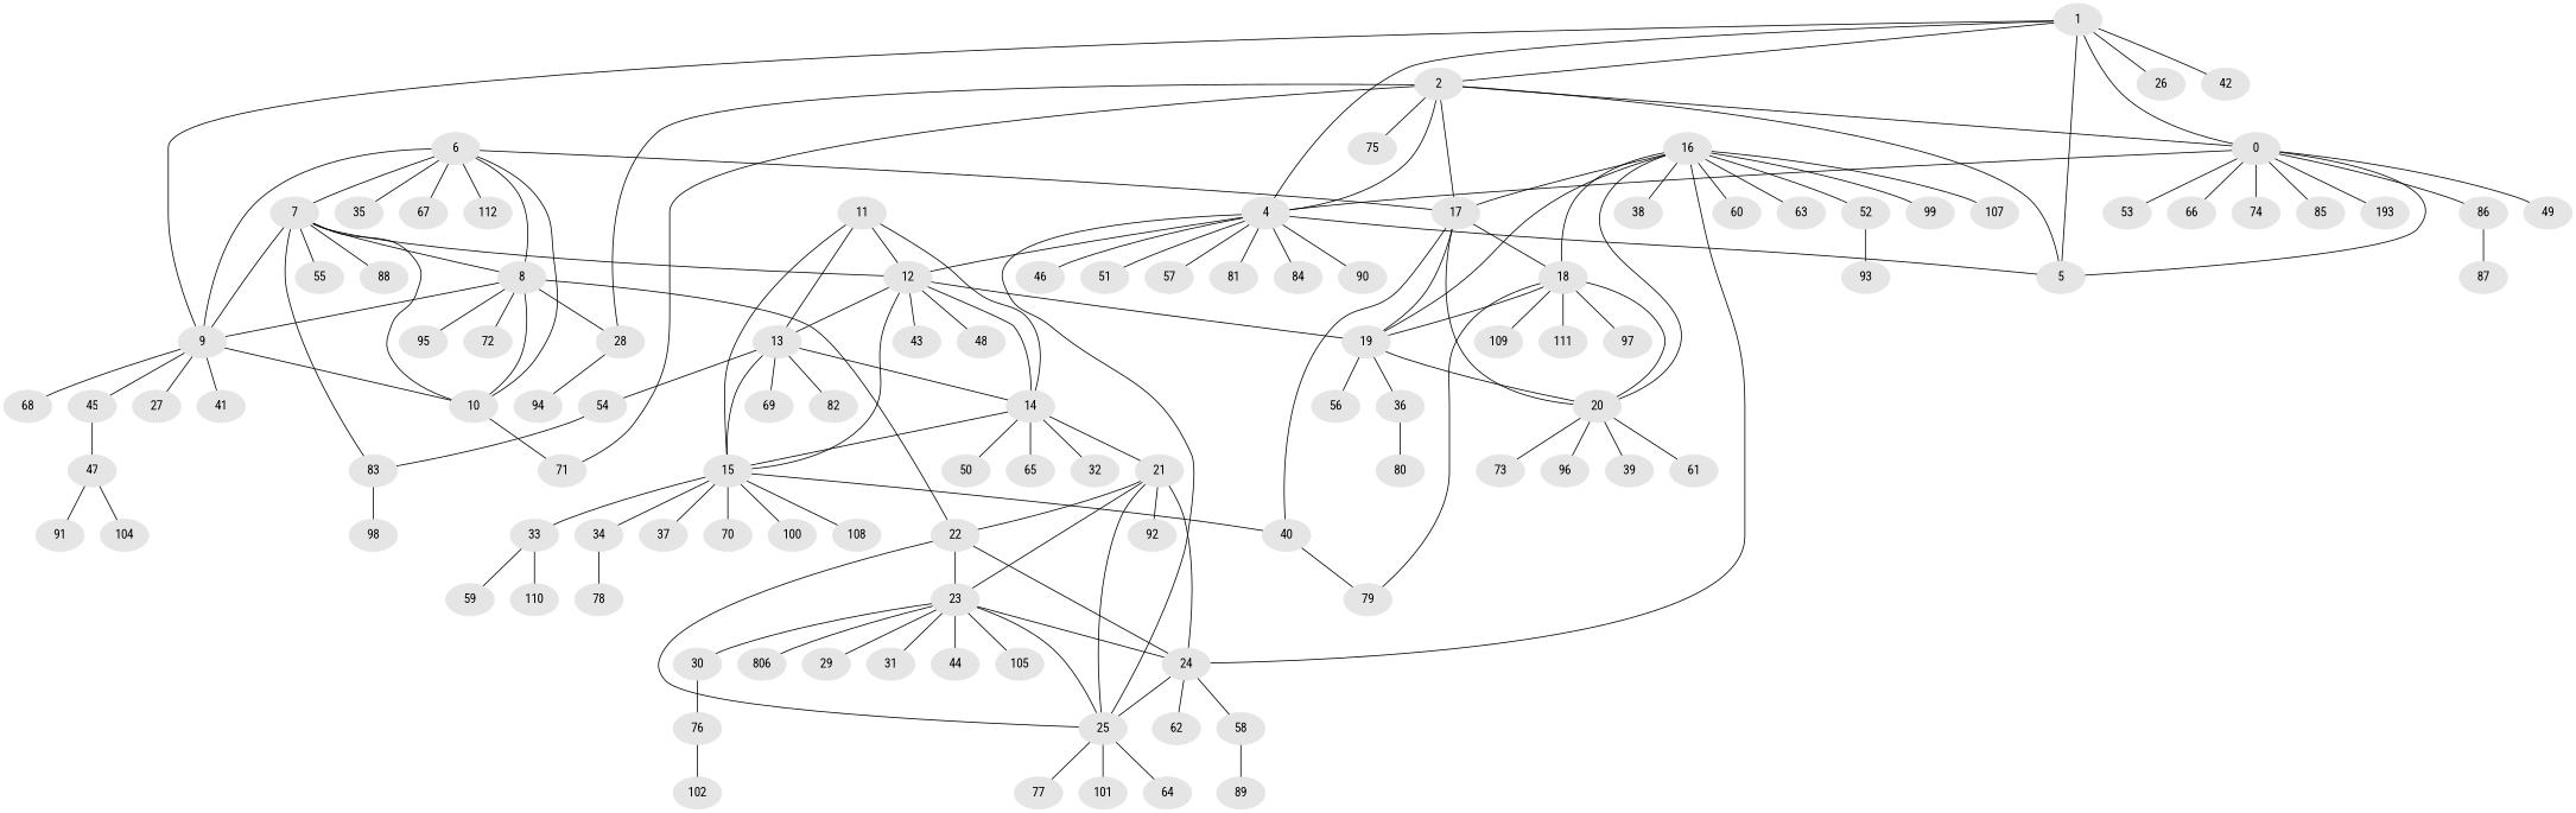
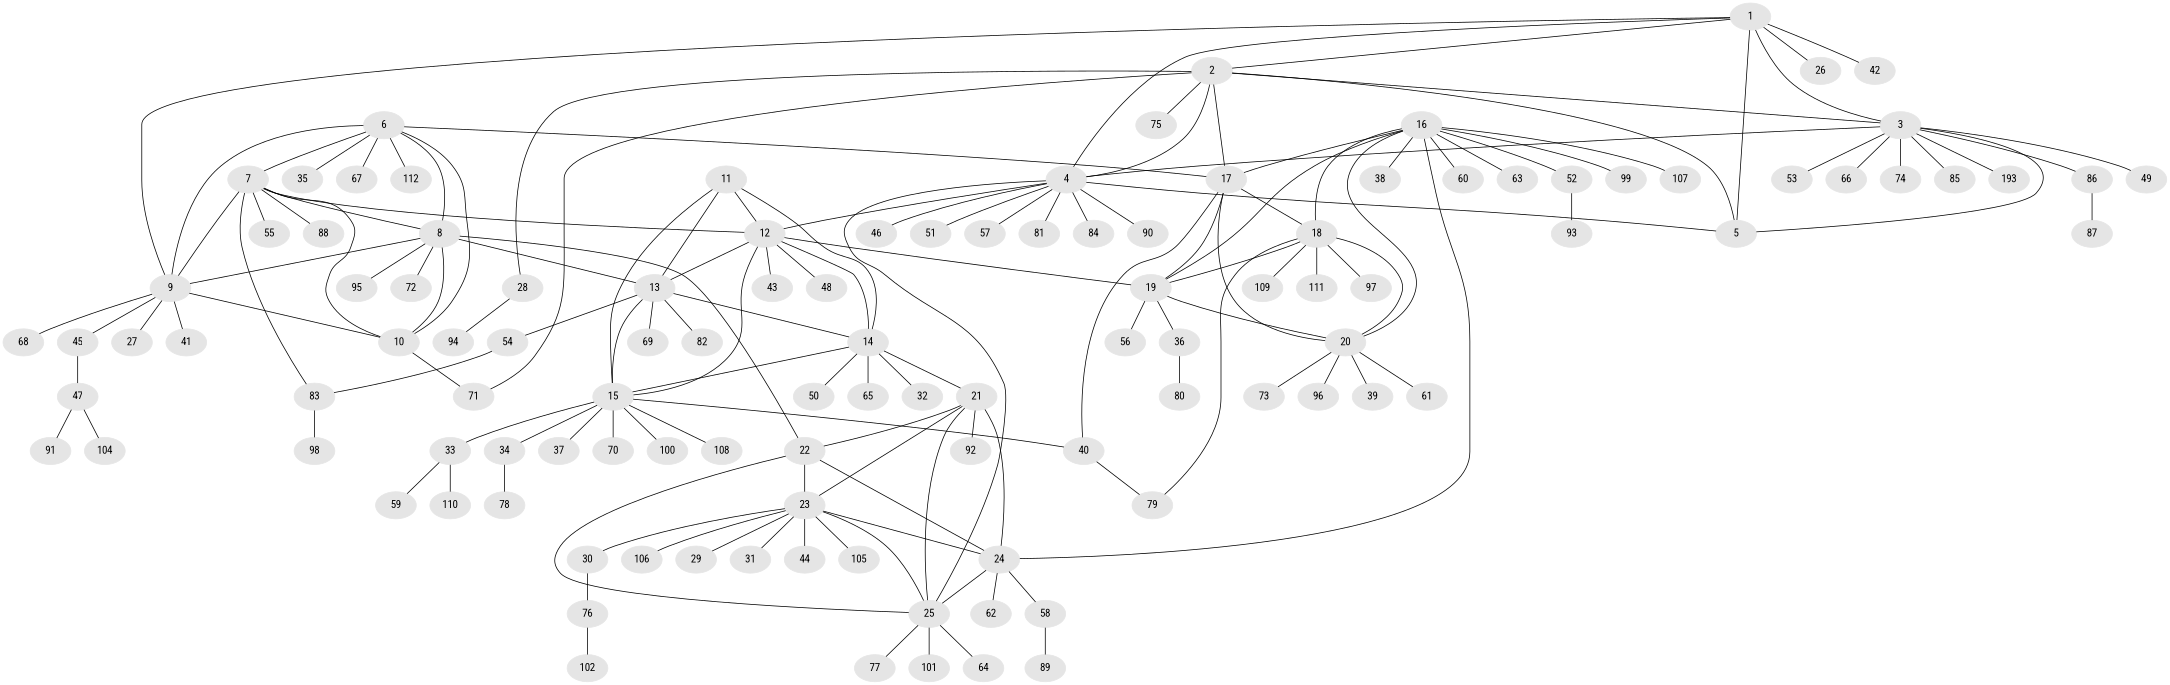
  graph {
    fontname="Roboto Condensed"
    node [color=gray90 fontname="Roboto Condensed" style=filled]
    edge [fontname="Roboto Condensed"]
    1
    2
-   3 [label=0]
+   3
    4
    5
    9
    26
    42
    17
    28
    71
    75
    49
    53
    66
    74
    85
    86
    n19 [label=193]
    12
    25
    46
    51
    57
    81
    84
    90
    10
    27
    41
    45
    68
    19
    40
    18
    20
    94
    87
    13
    14
    15
    43
    48
    64
    77
    101
    6
    7
    8
    35
    67
    112
    55
    83
    88
    22
    72
    95
    98
    24
    23
    47
    11
    54
    69
    82
    21
    32
    50
    65
    33
    34
    37
    70
    100
    108
    36
    56
    92
    59
    110
    78
    79
    16
    38
    52
    60
    63
    99
    107
    97
    109
    111
    39
    61
    73
    96
    58
    62
    93
    80
    29
    30
    31
    44
    105
-   106 [label=806]
+   106
    76
    89
    102
    91
    104
    1 -- 2
    1 -- 3
    1 -- 4
    1 -- 5
    1 -- 9
    1 -- 26
    1 -- 42
    2 -- 3
    2 -- 4
    2 -- 5
    2 -- 17
    2 -- 28
    2 -- 71
    2 -- 75
    3 -- 4
    3 -- 5
    3 -- 49
    3 -- 53
    3 -- 66
    3 -- 74
    3 -- 85
    3 -- 86
    3 -- n19
    4 -- 5
    4 -- 12
    4 -- 25
    4 -- 46
    4 -- 51
    4 -- 57
    4 -- 81
    4 -- 84
    4 -- 90
    9 -- 10
    9 -- 27
    9 -- 41
    9 -- 45
    9 -- 68
    17 -- 19
    17 -- 40
    17 -- 18
    17 -- 20
    28 -- 94
    86 -- 87
    12 -- 19
    12 -- 13
    12 -- 14
    12 -- 15
    12 -- 43
    12 -- 48
    25 -- 64
    25 -- 77
    25 -- 101
    10 -- 71
    45 -- 47
    19 -- 20
    19 -- 36
    19 -- 56
    40 -- 79
    18 -- 19
    18 -- 20
    18 -- 79
    18 -- 97
    18 -- 109
    18 -- 111
    20 -- 39
    20 -- 61
    20 -- 73
    20 -- 96
    13 -- 14
    13 -- 15
    13 -- 54
    13 -- 69
    13 -- 82
    14 -- 15
    14 -- 21
    14 -- 32
    14 -- 50
    14 -- 65
    15 -- 40
    15 -- 33
    15 -- 34
    15 -- 37
    15 -- 70
    15 -- 100
    15 -- 108
    6 -- 9
    6 -- 17
    6 -- 10
    6 -- 7
    6 -- 8
    6 -- 35
    6 -- 67
    6 -- 112
    7 -- 9
    7 -- 12
    7 -- 10
    7 -- 8
    7 -- 55
    7 -- 83
    7 -- 88
    8 -- 9
-   8 -- 28
+   8 -- 13
    8 -- 10
    8 -- 22
    8 -- 72
    8 -- 95
    83 -- 98
    22 -- 25
    22 -- 24
    22 -- 23
    24 -- 25
    24 -- 58
    24 -- 62
    23 -- 25
    23 -- 24
    23 -- 29
    23 -- 30
    23 -- 31
    23 -- 44
    23 -- 105
    23 -- 106
    47 -- 91
    47 -- 104
    11 -- 12
    11 -- 13
    11 -- 14
    11 -- 15
    54 -- 83
    21 -- 25
    21 -- 22
    21 -- 24
    21 -- 23
    21 -- 92
    33 -- 59
    33 -- 110
    34 -- 78
    36 -- 80
    16 -- 17
    16 -- 19
    16 -- 18
    16 -- 20
    16 -- 24
    16 -- 38
    16 -- 52
    16 -- 60
    16 -- 63
    16 -- 99
    16 -- 107
    52 -- 93
    58 -- 89
    30 -- 76
    76 -- 102
  }
